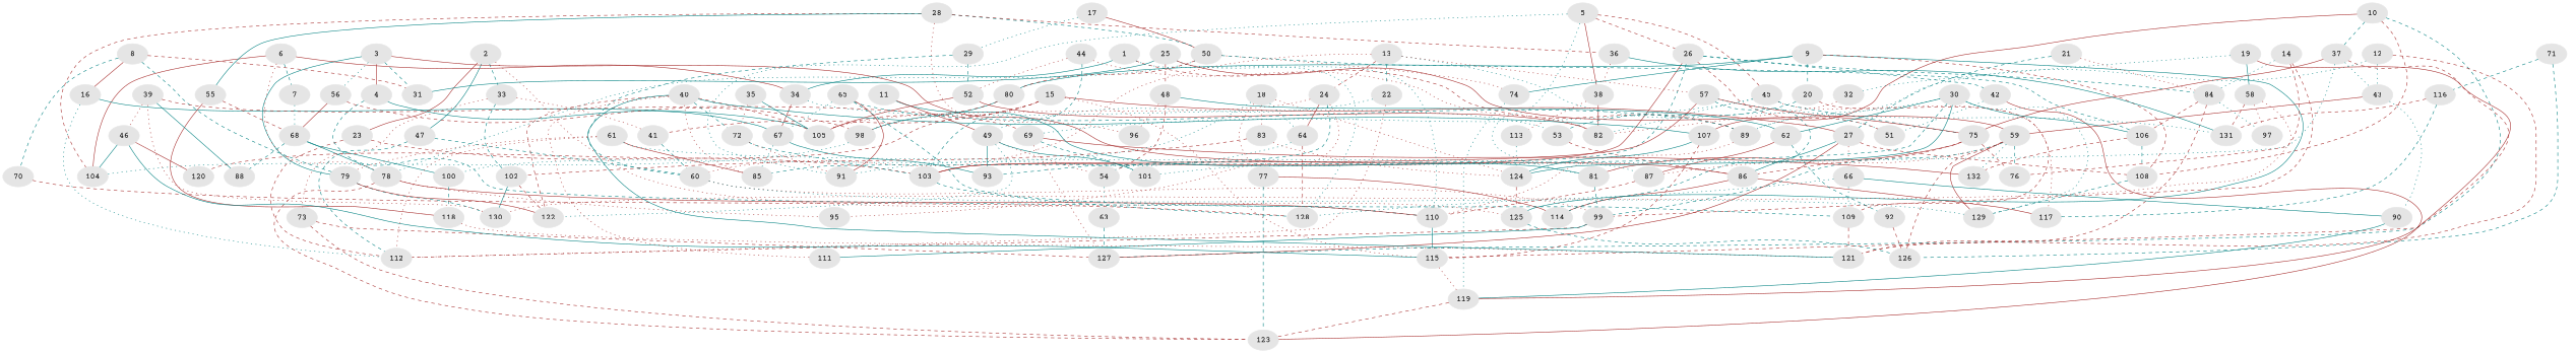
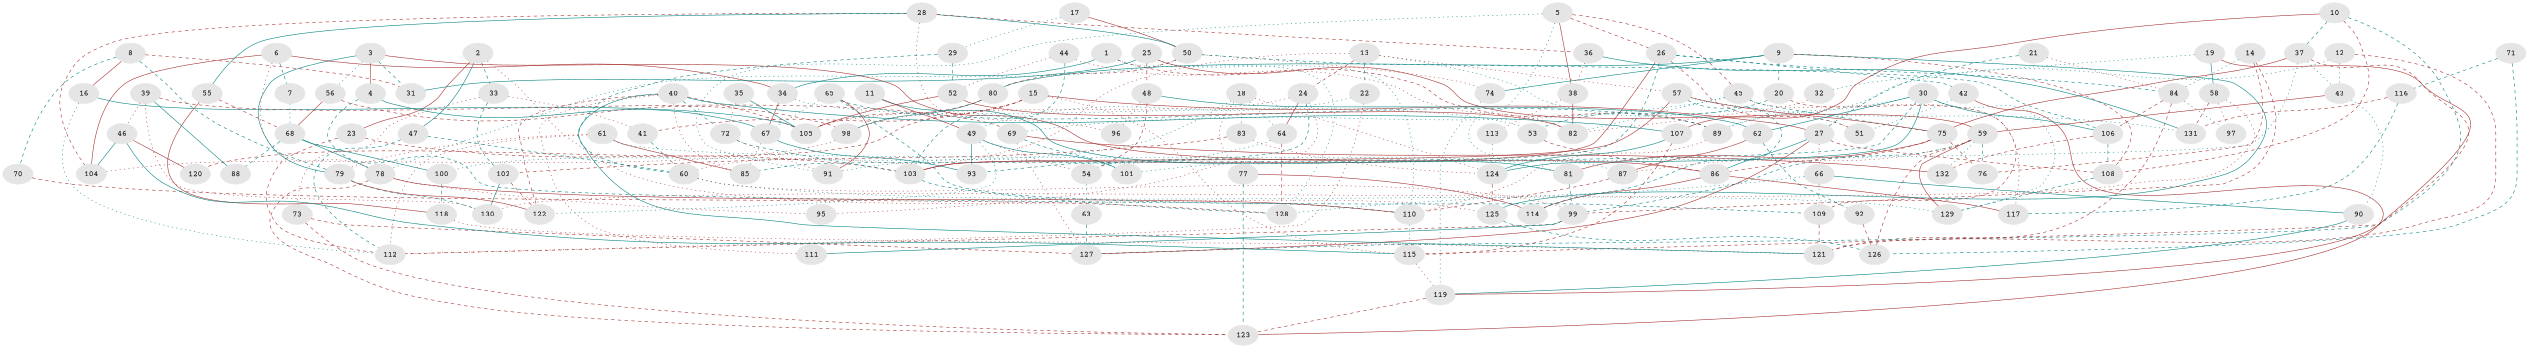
  graph {
    fontname="Courier Prime"
    node [color=gray90 fontname="Courier Prime" style=filled]
    edge [color=brown fontname="Courier Prime" style=dashed]
    1
    34
    89
    128
    67
    53
    110
    2
    23
    33
    47
    125
    112
    103
    41
    73
    102
    60
    126
    3
    4
    31
    56
    79
    86
    68
    98
    130
    122
    117
    114
    93
    85
    115
    5
    26
    38
    45
    81
    91
    51
    84
    42
    54
    82
    113
    75
    69
    99
    6
    7
    78
    104
    95
    123
    100
    88
    8
    16
    70
    105
    9
    20
    74
    80
    108
    109
    119
    129
    10
    37
    107
    127
    43
    101
    124
    11
    49
    12
    121
    59
    90
    13
    22
    24
    57
    64
    131
    14
    76
    106
    97
    111
    15
    27
    120
    66
    17
    29
    50
    52
    18
    77
    83
    118
    19
    32
    58
    21
    25
    48
    96
    62
    87
    132
    63
    28
    36
    55
    30
    92
    35
    72
    39
    46
    40
    44
    61
    65
    71
    116
    1 -- 34 [color=teal style=solid]
    1 -- 89
    1 -- 128 [color=teal style=dotted]
    34 -- 67 [style=solid]
    34 -- 53 [color=teal style=dotted]
    89 -- 110 [style=dotted]
    67 -- 93 [color=teal style=solid]
    67 -- 85 [color=teal style=dotted]
    53 -- 86
-   110 -- 115 [color=teal style=solid]
+   110 -- 115 [color=teal style=dotted]
    2 -- 23 [style=solid]
    2 -- 33 [color=teal]
    2 -- 47 [color=teal style=solid]
    2 -- 125 [style=dotted]
    23 -- 112
    23 -- 103
    33 -- 41 [style=dotted]
    33 -- 73 [style=dotted]
    33 -- 102 [color=teal]
    47 -- 112 [color=teal]
    47 -- 60 [color=teal]
    125 -- 126 [color=teal]
    103 -- 128 [color=teal]
    41 -- 60 [color=teal]
    73 -- 123
    73 -- 127
    102 -- 130 [color=teal style=solid]
    102 -- 122
    60 -- 99 [style=dotted]
    60 -- 129 [color=teal style=dotted]
    3 -- 4 [style=solid]
    3 -- 31 [color=teal]
    3 -- 56 [color=teal style=dotted]
    3 -- 79 [color=teal style=solid]
    3 -- 86 [style=solid]
    4 -- 67 [color=teal style=solid]
    4 -- 110 [color=teal]
    56 -- 68 [style=solid]
    56 -- 98
    79 -- 130 [color=teal]
    79 -- 122 [style=solid]
    86 -- 117 [style=solid]
    86 -- 114 [style=solid]
    68 -- 78 [color=teal style=solid]
    68 -- 100 [color=teal style=solid]
    68 -- 88 [color=teal]
-   98 -- 104 [color=teal style=dotted]
+   98 -- 104 [style=dotted]
    115 -- 119 [style=dotted]
    5 -- 26
    5 -- 38 [style=solid]
    5 -- 45
    5 -- 81 [color=teal style=dotted]
    5 -- 91 [color=teal style=dotted]
    26 -- 103 [style=solid]
    26 -- 51
    26 -- 84 [color=teal]
    26 -- 42 [color=teal]
    26 -- 54 [color=teal]
    38 -- 82 [style=solid]
    38 -- 113 [style=dotted]
    45 -- 117 [style=dotted]
    45 -- 82 [color=teal style=dotted]
    45 -- 75 [color=teal]
    45 -- 69 [color=teal style=dotted]
    81 -- 99 [color=teal]
    84 -- 121
    84 -- 106
    84 -- 97 [color=teal style=dotted]
    42 -- 51 [color=teal style=dotted]
    42 -- 123 [style=solid]
    54 -- 63 [color=teal style=dotted]
    113 -- 124 [color=teal style=dotted]
    75 -- 86
    75 -- 81 [style=solid]
    75 -- 76
    69 -- 127 [style=dotted]
    69 -- 101 [color=teal]
    69 -- 132 [style=solid]
    99 -- 112
    99 -- 111 [color=teal style=solid]
    6 -- 34 [style=solid]
    6 -- 7 [color=teal]
    6 -- 78 [style=dotted]
    6 -- 104 [style=solid]
    7 -- 68 [color=teal style=dotted]
    78 -- 110 [style=solid]
    78 -- 95 [style=dotted]
    78 -- 123
    100 -- 118 [color=teal]
    8 -- 31
    8 -- 79 [color=teal]
    8 -- 16 [style=solid]
    8 -- 70 [color=teal]
    16 -- 112 [color=teal style=dotted]
    16 -- 105 [color=teal style=solid]
    70 -- 128
    9 -- 125 [color=teal style=solid]
    9 -- 20 [color=teal]
    9 -- 74 [color=teal style=solid]
    9 -- 80 [color=teal style=solid]
    9 -- 108
    20 -- 53 [color=teal]
    20 -- 109
    74 -- 119 [color=teal style=dotted]
    80 -- 98 [color=teal style=solid]
    80 -- 105
    108 -- 129 [color=teal]
    109 -- 121
    119 -- 123
    10 -- 108
    10 -- 37 [color=teal]
    10 -- 107 [style=solid]
    10 -- 127 [color=teal]
    37 -- 115
    37 -- 75 [style=solid]
    37 -- 43 [color=teal style=dotted]
    37 -- 101 [color=teal style=dotted]
    107 -- 115
    107 -- 124 [color=teal style=solid]
    43 -- 59 [style=solid]
    43 -- 90 [color=teal style=dotted]
    124 -- 125
    11 -- 81 [color=teal style=solid]
    11 -- 49 [style=solid]
    49 -- 122 [color=teal style=dotted]
    49 -- 93 [color=teal style=solid]
    49 -- 54 [style=dotted]
    49 -- 101 [color=teal style=solid]
    12 -- 89 [color=teal style=dotted]
    12 -- 43 [color=teal style=dotted]
    12 -- 121
    59 -- 126
    59 -- 99 [color=teal]
    59 -- 129 [style=solid]
    59 -- 76 [color=teal]
    59 -- 87 [style=dotted]
    59 -- 132 [color=teal style=dotted]
    90 -- 119 [color=teal style=solid]
    13 -- 60 [style=dotted]
    13 -- 51 [color=teal style=dotted]
    13 -- 22 [color=teal]
    13 -- 24
    13 -- 57 [style=dotted]
    22 -- 112 [style=dotted]
    22 -- 49 [color=teal style=dotted]
    24 -- 93 [color=teal]
    24 -- 95 [style=dotted]
    24 -- 105 [style=dotted]
    24 -- 64 [style=solid]
    57 -- 103 [style=solid]
    57 -- 114 [color=teal]
    57 -- 75 [style=solid]
    57 -- 131 [color=teal style=dotted]
    64 -- 128
    64 -- 91 [color=teal style=dotted]
    14 -- 84 [color=teal style=dotted]
    14 -- 99
    14 -- 76
    106 -- 108 [color=teal]
    106 -- 132
    15 -- 41
    15 -- 98 [style=dotted]
    15 -- 115 [style=dotted]
    15 -- 27 [style=solid]
    15 -- 120
    27 -- 86 [color=teal style=solid]
    27 -- 108
    27 -- 127 [style=solid]
    27 -- 66 [style=dotted]
    66 -- 128 [color=teal style=dotted]
    66 -- 109 [color=teal style=dotted]
    66 -- 90 [color=teal style=solid]
    17 -- 29 [color=teal style=dotted]
    17 -- 50 [style=solid]
    29 -- 60 [color=teal]
    29 -- 52 [color=teal]
    50 -- 78 [color=teal style=dotted]
    50 -- 74 [style=dotted]
    50 -- 80
    50 -- 106 [color=teal]
    52 -- 82 [style=solid]
    52 -- 105 [style=solid]
    18 -- 100 [color=teal style=dotted]
    18 -- 124 [style=dotted]
    18 -- 64 [color=teal style=dotted]
    18 -- 77 [style=dotted]
    18 -- 83 [style=dotted]
    77 -- 114 [style=solid]
    77 -- 123 [color=teal]
    83 -- 102
    83 -- 124 [style=dotted]
    118 -- 121 [style=dotted]
    19 -- 119 [style=solid]
    19 -- 32 [color=teal style=dotted]
    19 -- 58 [color=teal style=solid]
    32 -- 82 [style=dotted]
    58 -- 130 [style=dotted]
    58 -- 131
    58 -- 97 [style=dotted]
    21 -- 84 [style=dotted]
    21 -- 27 [color=teal]
    25 -- 110 [color=teal style=dotted]
    25 -- 31 [color=teal style=solid]
    25 -- 59 [style=solid]
    25 -- 48
    48 -- 54
    48 -- 96 [style=dotted]
    48 -- 62 [color=teal style=solid]
    62 -- 87 [style=solid]
    62 -- 92 [color=teal]
    87 -- 110
    63 -- 127 [color=teal]
    28 -- 104
-   28 -- 50 [color=teal]
+   28 -- 50 [color=teal style=solid]
    28 -- 96 [style=dotted]
    28 -- 36
    28 -- 55 [color=teal style=solid]
    36 -- 38 [style=dotted]
    36 -- 131 [color=teal style=solid]
    55 -- 68
    55 -- 118 [style=solid]
    30 -- 89 [color=teal style=dotted]
    30 -- 85 [color=teal]
    30 -- 129 [color=teal style=dotted]
    30 -- 124 [color=teal style=solid]
    30 -- 106 [color=teal style=solid]
    30 -- 62 [color=teal style=solid]
    92 -- 126
    35 -- 105 [color=teal style=solid]
    35 -- 72 [style=dotted]
    72 -- 103 [color=teal]
    72 -- 91 [style=dotted]
    39 -- 130 [style=dotted]
    39 -- 69
    39 -- 88 [color=teal style=solid]
    39 -- 46 [style=dotted]
    46 -- 115 [color=teal style=solid]
    46 -- 104 [color=teal style=solid]
    46 -- 120 [style=solid]
    40 -- 122
    40 -- 85 [style=dotted]
    40 -- 105
    40 -- 107 [color=teal style=solid]
    40 -- 121 [color=teal style=solid]
    40 -- 111 [style=dotted]
    40 -- 72 [color=teal]
    44 -- 103 [color=teal]
    44 -- 82 [style=dotted]
    44 -- 52 [style=dotted]
    61 -- 112 [style=dotted]
    61 -- 79 [style=dotted]
    61 -- 85 [style=solid]
    61 -- 87 [color=teal style=dotted]
    65 -- 89 [color=teal]
    65 -- 67 [color=teal style=dotted]
    65 -- 91 [style=solid]
    65 -- 109 [color=teal]
    71 -- 126 [color=teal]
    71 -- 116 [color=teal]
    116 -- 117 [color=teal]
    116 -- 131
  }
